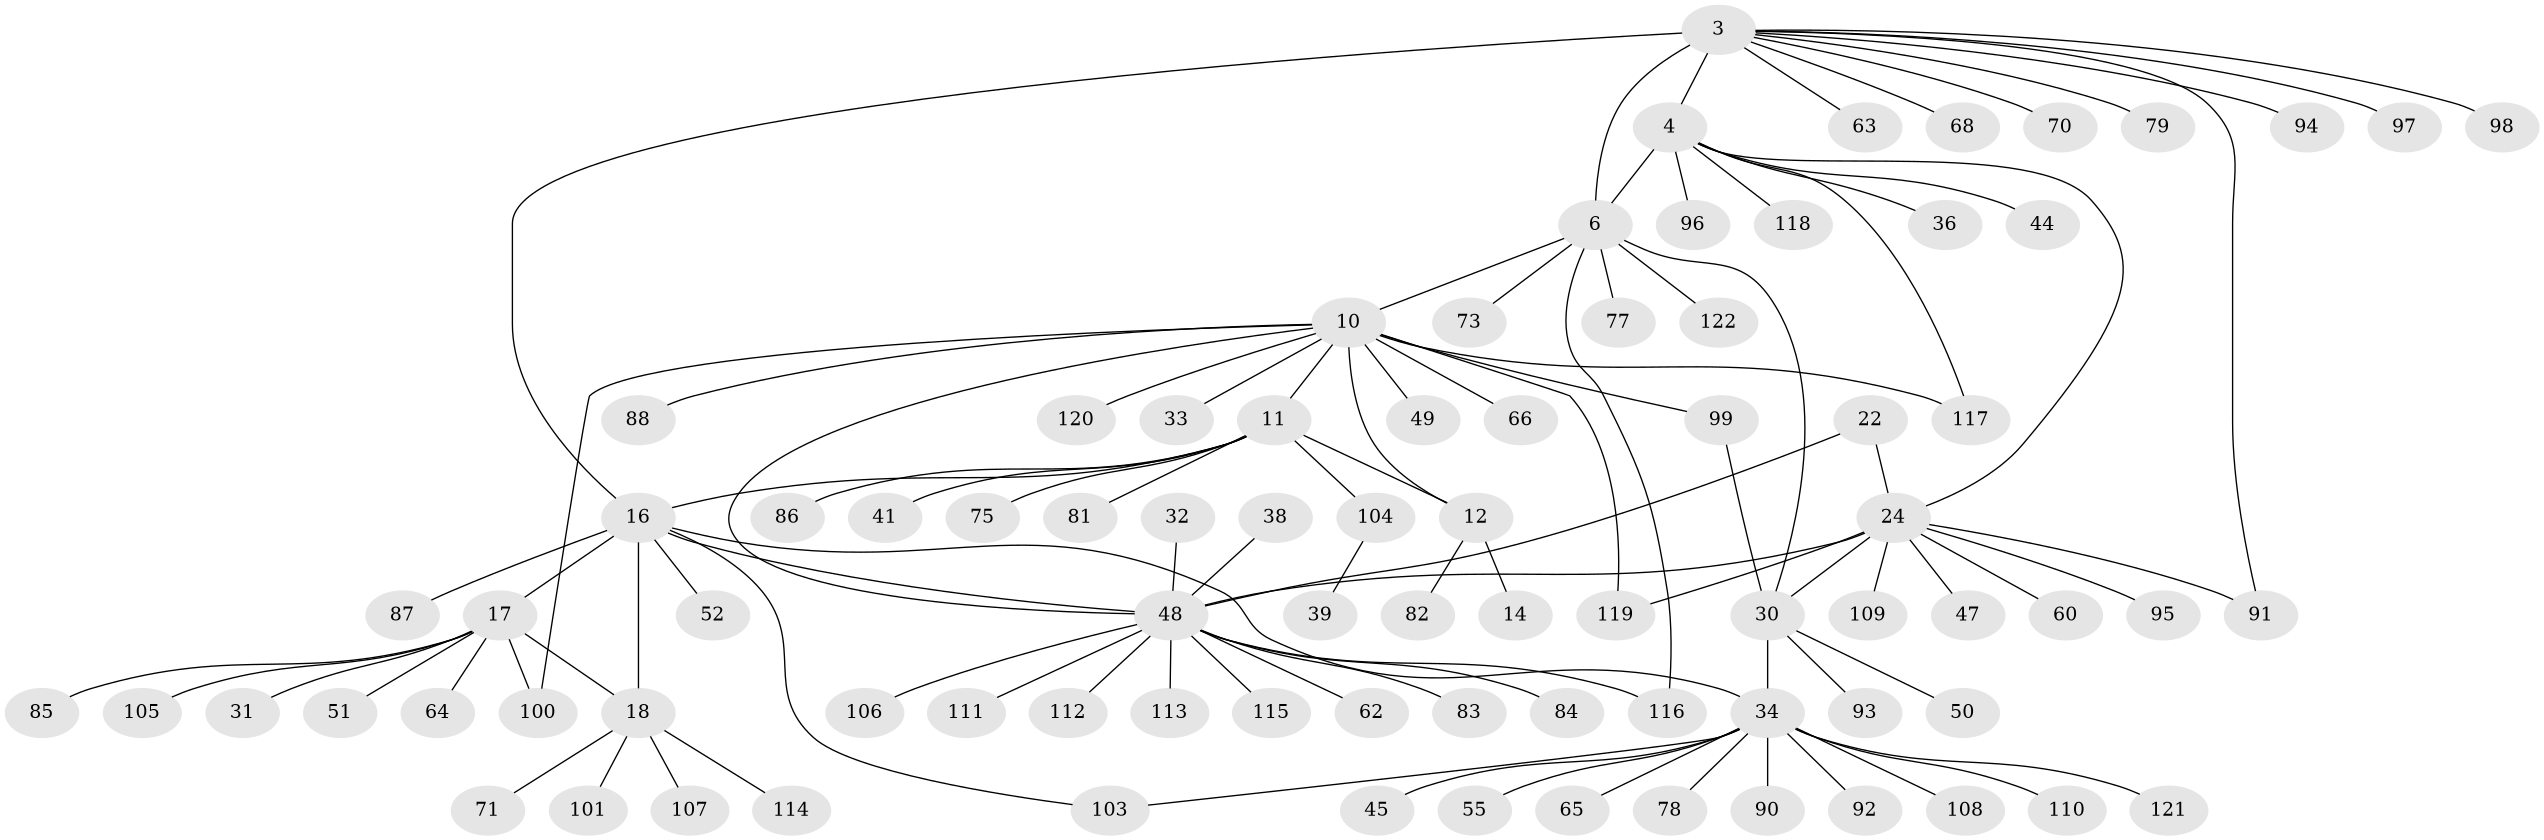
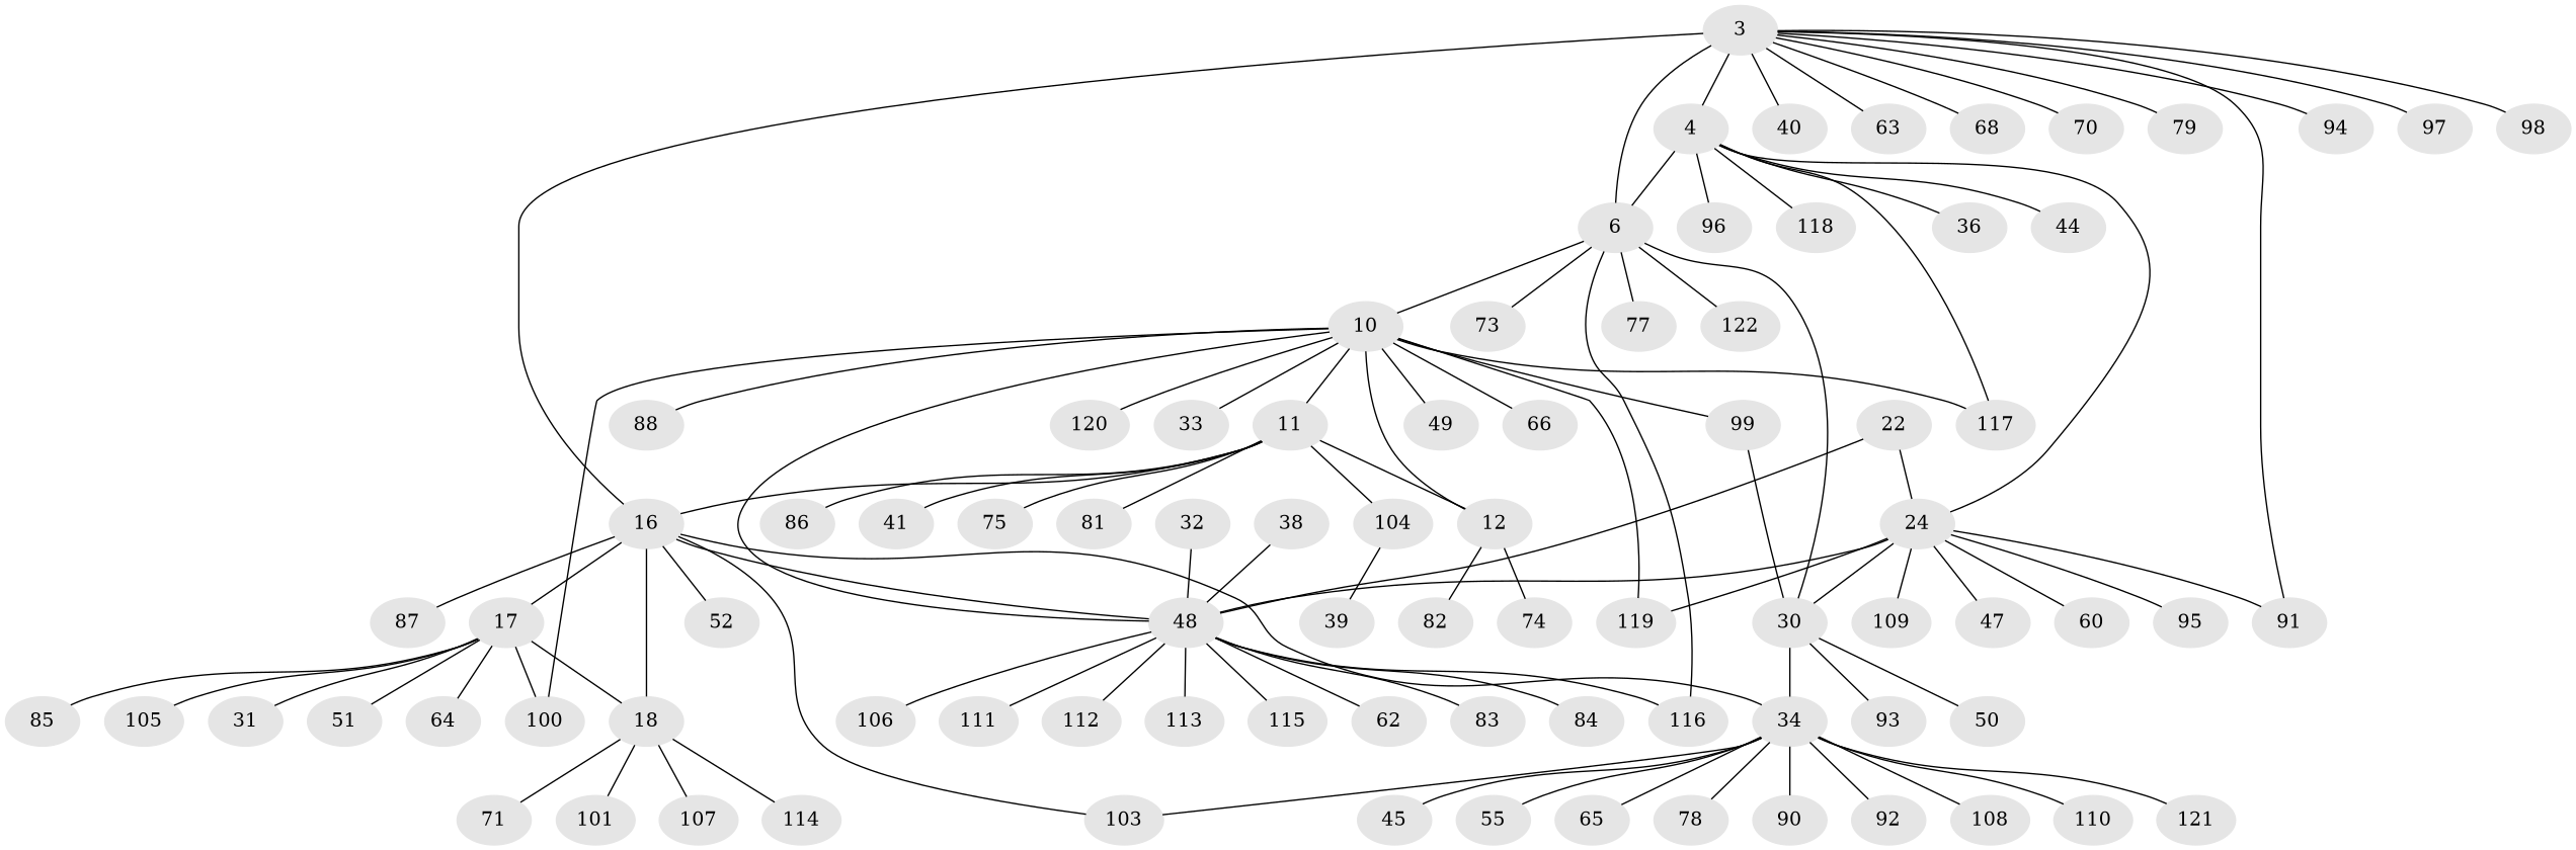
  graph {
    node [color=gray90 style=filled]
    3 [super="+1"]
    4 [super="+2"]
    6 [super="+5"]
    16 [super="+15"]
+   40
    63
    68
    70
    79
    91
    94
    97
    98
    24 [super="+23"]
    36
    44
    96
    117
    118
    10 [super="+7"]
    30 [super="+26+29"]
    73 [super="+57"]
    77
    116
    122
    48 [super="+21"]
    17 [super="+13"]
    18 [super="+14"]
    34 [super="+25+28"]
    52
    87
    103
    119
    n34 [label=47]
    60
    95
    109 [super="+102"]
    11 [super="+8"]
    12 [super="+9"]
    33
    49 [super="+47"]
    66
    88
    99 [super="+42"]
    100 [super="+56"]
    120
    50
    93
    41
    75 [super="+58"]
    81
    86
    104 [super="+59+76"]
-   74 [label=14]
+   74
    82
    62
    83
    84
    106
    111
    112
    113
    115
    39
    31
    51
    64 [super="+61"]
    85 [super="+67"]
    105 [super="+72"]
    71
    101 [super="+69"]
    107
    114
    45
    55
    65
    78
    90
    92
    108 [super="+80+89"]
    110
    121
    22 [super="+20"]
    32
    38
    3 -- 4 [weight=4]
    3 -- 6 [weight=4]
    3 -- 16
+   3 -- 40
    3 -- 63
    3 -- 68
    3 -- 70
    3 -- 79
    3 -- 91
    3 -- 94
    3 -- 97
    3 -- 98
    4 -- 6 [weight=4]
    4 -- 24
    4 -- 36
    4 -- 44
    4 -- 96
    4 -- 117
    4 -- 118
    6 -- 10
    6 -- 30
    6 -- 73
    6 -- 77
    6 -- 116
    6 -- 122
    16 -- 48 [weight=2]
    16 -- 17 [weight=4]
    16 -- 18 [weight=4]
    16 -- 34
    16 -- 52
    16 -- 87
    16 -- 103
    24 -- 91
    24 -- 30
    24 -- 48 [weight=4]
    24 -- 119
    24 -- n34
    24 -- 60
    24 -- 95
    24 -- 109
    10 -- 117
    10 -- 48
    10 -- 119
    10 -- 11 [weight=4]
    10 -- 12 [weight=4]
    10 -- 33
    10 -- 49
    10 -- 66
    10 -- 88
    10 -- 99
    10 -- 100
    10 -- 120
    30 -- 34 [weight=9]
    30 -- 50
    30 -- 93
    48 -- 116
    48 -- 62
    48 -- 83
    48 -- 84
    48 -- 106
    48 -- 111
    48 -- 112
    48 -- 113
    48 -- 115
    17 -- 18 [weight=4]
    17 -- 100
    17 -- 31
    17 -- 51
    17 -- 64
    17 -- 85
    17 -- 105
    18 -- 71
    18 -- 101
    18 -- 107
    18 -- 114
    34 -- 103
    34 -- 45
    34 -- 55
    34 -- 65
    34 -- 78
    34 -- 90
    34 -- 92
    34 -- 108
    34 -- 110
    34 -- 121
    11 -- 16
    11 -- 12 [weight=4]
    11 -- 41
    11 -- 75
    11 -- 81
    11 -- 86
    11 -- 104
    12 -- 74
    12 -- 82
    99 -- 30
    104 -- 39
    22 -- 24 [weight=4]
    22 -- 48 [weight=4]
    32 -- 48
    38 -- 48
  }
